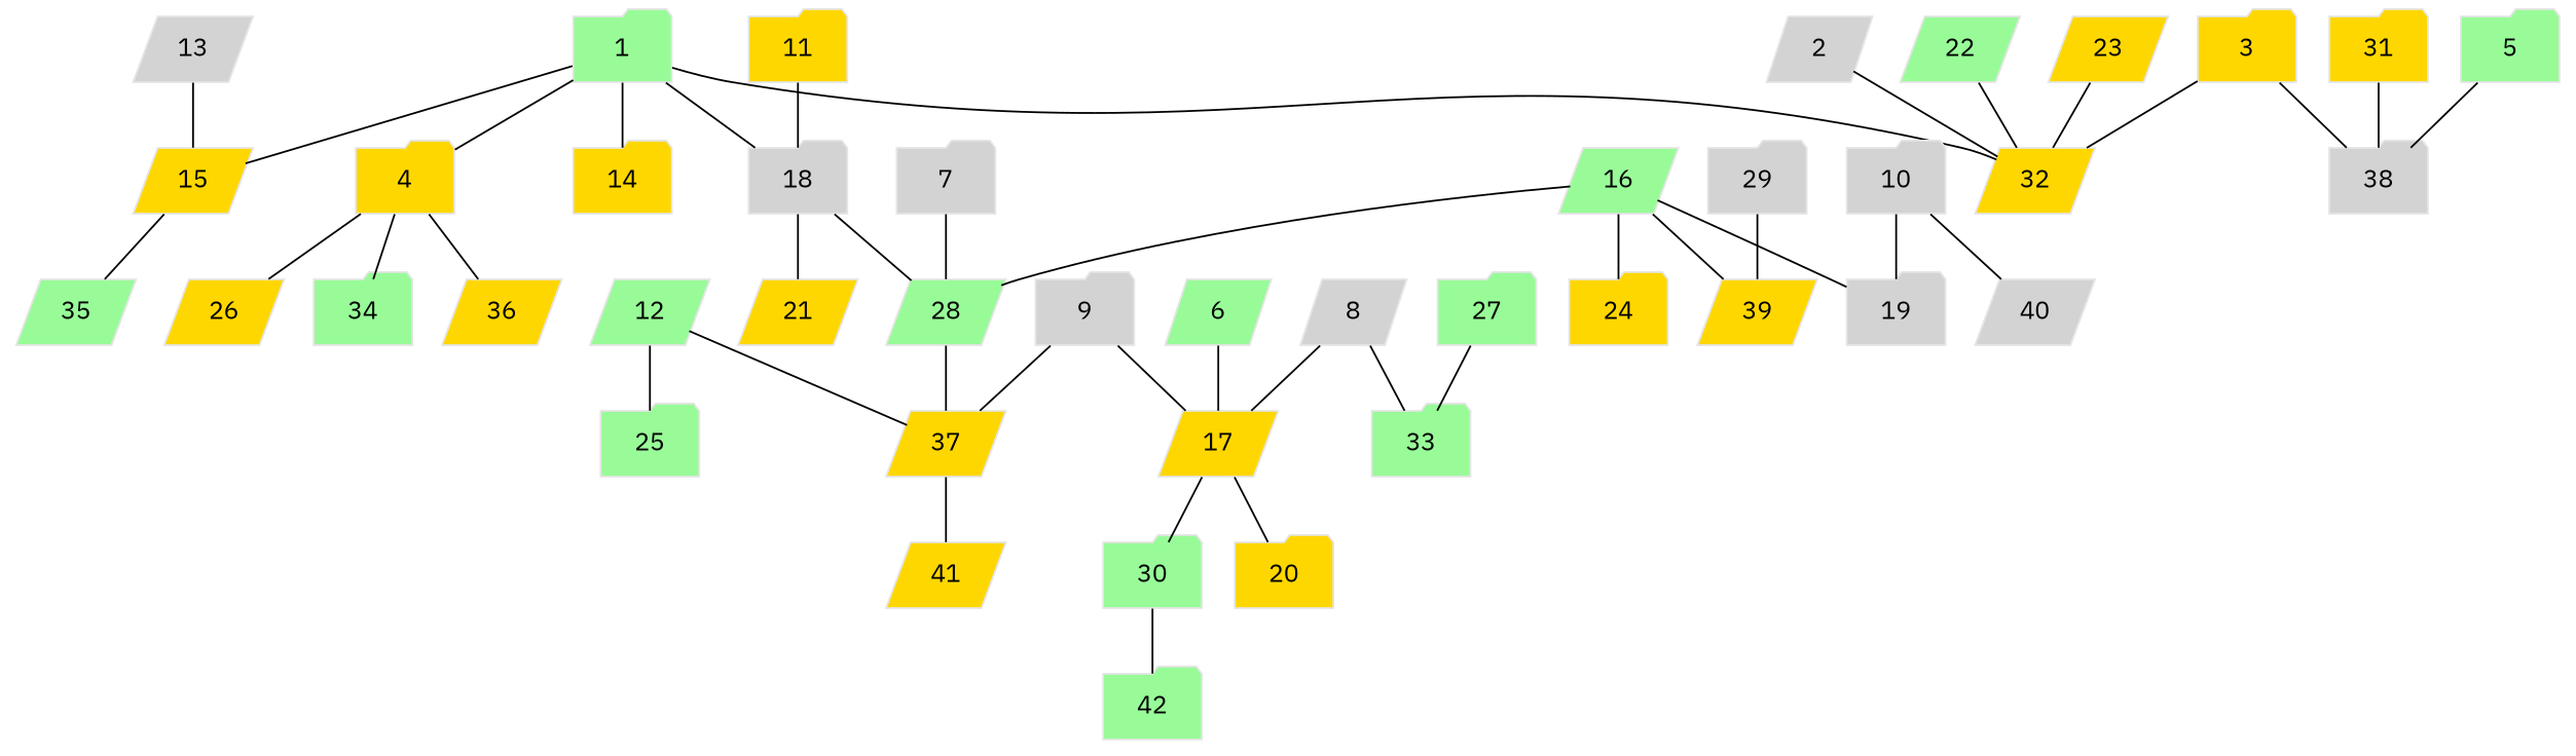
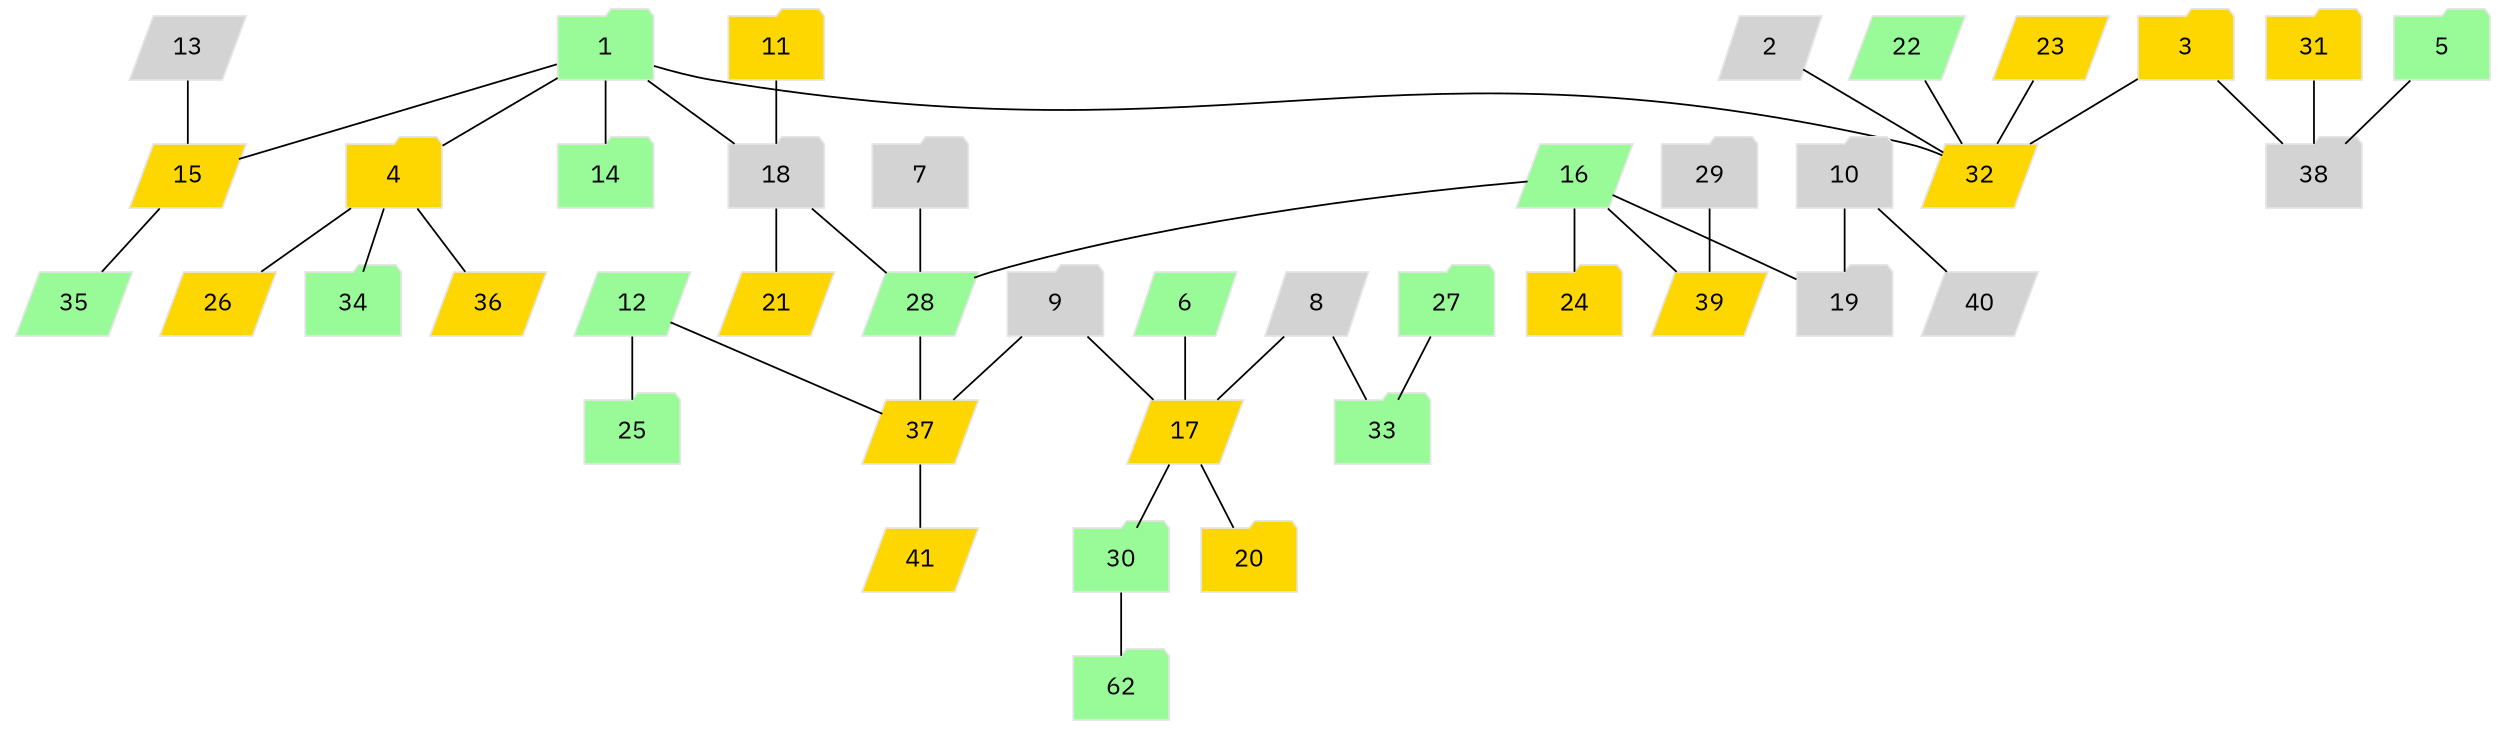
  graph {
    fontname="IBM Plex Sans"
    node [color=gray90 fillcolor=gold fontname="IBM Plex Sans" shape=folder style=filled]
    edge [fontname="IBM Plex Sans" weight=1.0]
    1 [fillcolor=palegreen]
    4
-   14
+   14 [fillcolor=palegreen]
    15 [shape=parallelogram]
    18 [fillcolor=lightgrey]
    32 [shape=parallelogram]
    26 [shape=parallelogram]
    34 [fillcolor=palegreen]
    36 [shape=parallelogram]
    35 [fillcolor=palegreen shape=parallelogram]
    28 [fillcolor=palegreen shape=parallelogram]
    21 [shape=parallelogram]
    2 [fillcolor=lightgrey shape=parallelogram]
    3
    38 [fillcolor=lightgrey]
    5 [fillcolor=palegreen]
    6 [fillcolor=palegreen shape=parallelogram]
    17 [shape=parallelogram]
    20
    30 [fillcolor=palegreen]
    7 [fillcolor=lightgrey]
    37 [shape=parallelogram]
    8 [fillcolor=lightgrey shape=parallelogram]
    33 [fillcolor=palegreen]
    9 [fillcolor=lightgrey]
    41 [shape=parallelogram]
    10 [fillcolor=lightgrey]
    19 [fillcolor=lightgrey]
    40 [fillcolor=lightgrey shape=parallelogram]
    11
    12 [fillcolor=palegreen shape=parallelogram]
    25 [fillcolor=palegreen]
    13 [fillcolor=lightgrey shape=parallelogram]
    16 [fillcolor=palegreen shape=parallelogram]
    24
    39 [shape=parallelogram]
-   42 [fillcolor=palegreen]
+   42 [fillcolor=palegreen label=62]
    22 [fillcolor=palegreen shape=parallelogram]
    23 [shape=parallelogram]
    27 [fillcolor=palegreen]
    29 [fillcolor=lightgrey]
    31
    1 -- 4
    1 -- 14
    1 -- 15
    1 -- 18
    1 -- 32
    4 -- 26
    4 -- 34
    4 -- 36
    15 -- 35
    18 -- 28
    18 -- 21
    28 -- 37
    2 -- 32
    3 -- 32
    3 -- 38
    5 -- 38
    6 -- 17
    17 -- 20
    17 -- 30
    30 -- 42
    7 -- 28
    37 -- 41
    8 -- 17
    8 -- 33
    9 -- 17
    9 -- 37
    10 -- 19
    10 -- 40
    11 -- 18
    12 -- 37
    12 -- 25
    13 -- 15
    16 -- 28
    16 -- 19
    16 -- 24
    16 -- 39
    22 -- 32
    23 -- 32
    27 -- 33
    29 -- 39
    31 -- 38
  }
